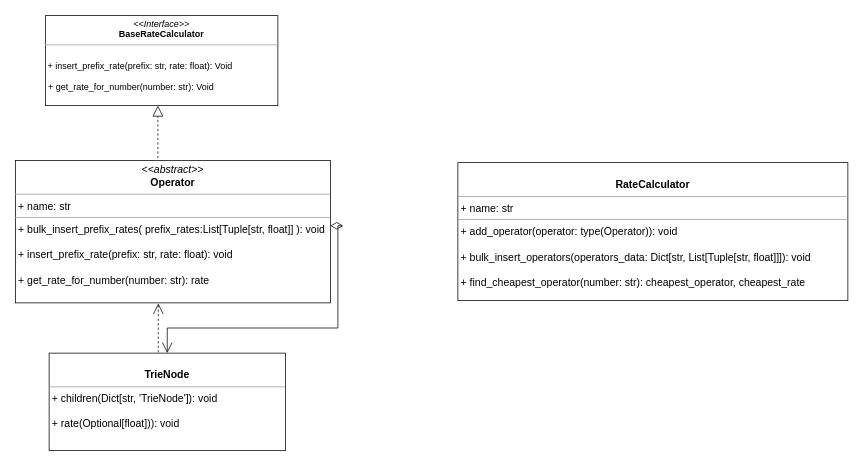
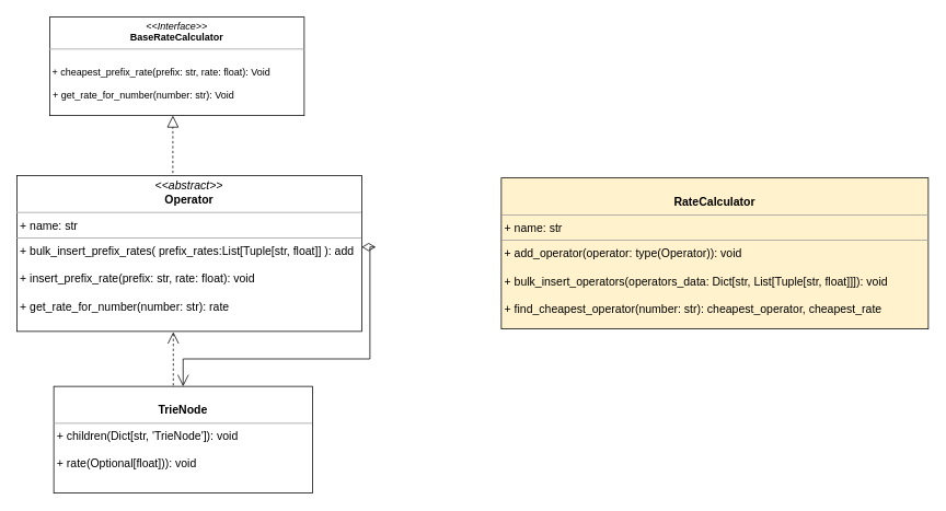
  <mxCell id="0" />
  <mxCell id="1" parent="0" />
- <mxCell id="2" value="&lt;p style=&quot;margin: 4px 0px 0px; text-align: center; font-size: 14px;&quot;&gt;&lt;font style=&quot;font-size: 14px;&quot;&gt;&lt;i style=&quot;&quot;&gt;&amp;lt;&amp;lt;abstract&amp;gt;&amp;gt;&lt;/i&gt;&lt;br&gt;&lt;b style=&quot;&quot;&gt;Operator&lt;/b&gt;&lt;/font&gt;&lt;/p&gt;&lt;hr style=&quot;font-size: 14px;&quot; size=&quot;1&quot;&gt;&lt;p style=&quot;margin: 0px 0px 0px 4px; font-size: 14px;&quot;&gt;&lt;font style=&quot;font-size: 14px;&quot;&gt;+ name: str&lt;/font&gt;&lt;/p&gt;&lt;hr style=&quot;font-size: 14px;&quot; size=&quot;1&quot;&gt;&lt;p style=&quot;margin: 0px 0px 0px 4px; font-size: 14px;&quot;&gt;&lt;font style=&quot;font-size: 14px;&quot;&gt;+&amp;nbsp;bulk_insert_prefix_rates&lt;span style=&quot;background-color: initial;&quot;&gt;( prefix_rates:List[Tuple[str, float]] ): void&lt;/span&gt;&lt;/font&gt;&lt;/p&gt;&lt;p style=&quot;margin: 0px 0px 0px 4px; font-size: 14px;&quot;&gt;&lt;font style=&quot;font-size: 14px;&quot;&gt;&lt;span style=&quot;background-color: initial;&quot;&gt;&lt;br&gt;+&amp;nbsp;&lt;/span&gt;insert_prefix_rate(prefix: str, rate: float): void&lt;br&gt;&lt;br&gt;&lt;/font&gt;&lt;/p&gt;&lt;p style=&quot;margin: 0px 0px 0px 4px; font-size: 14px;&quot;&gt;&lt;font style=&quot;font-size: 14px;&quot;&gt;+&amp;nbsp;get_rate_for_number(number: str): rate&lt;/font&gt;&lt;/p&gt;&lt;p style=&quot;margin: 0px 0px 0px 4px; font-size: 14px;&quot;&gt;&lt;br&gt;&lt;/p&gt;" style="verticalAlign=top;align=left;overflow=fill;fontSize=12;fontFamily=Helvetica;html=1;whiteSpace=wrap;" vertex="1" parent="1"><mxGeometry x="20" y="213" width="420" height="190" as="geometry" /></mxCell>
- <mxCell id="3" value="&lt;p style=&quot;margin: 4px 0px 0px; text-align: center; font-size: 14px;&quot;&gt;&lt;font style=&quot;font-size: 14px;&quot;&gt;&lt;br&gt;&lt;b style=&quot;&quot;&gt;RateCalculator&lt;/b&gt;&lt;/font&gt;&lt;/p&gt;&lt;hr style=&quot;font-size: 14px;&quot; size=&quot;1&quot;&gt;&lt;p style=&quot;margin: 0px 0px 0px 4px; font-size: 14px;&quot;&gt;&lt;font style=&quot;font-size: 14px;&quot;&gt;+ name: str&lt;/font&gt;&lt;/p&gt;&lt;hr style=&quot;font-size: 14px;&quot; size=&quot;1&quot;&gt;&lt;p style=&quot;margin: 0px 0px 0px 4px; font-size: 14px;&quot;&gt;&lt;font style=&quot;font-size: 14px;&quot;&gt;+&amp;nbsp;add_operator(operator: type(Operator)): void&lt;/font&gt;&lt;/p&gt;&lt;p style=&quot;margin: 0px 0px 0px 4px; font-size: 14px;&quot;&gt;&lt;font style=&quot;font-size: 14px;&quot;&gt;&lt;span style=&quot;background-color: initial;&quot;&gt;&lt;br&gt;+&amp;nbsp;&lt;/span&gt;bulk_insert_operators&lt;span style=&quot;background-color: initial;&quot;&gt;(operators_data: Dict[str, List[Tuple[str, float]]]): void&lt;/span&gt;&lt;/font&gt;&lt;/p&gt;&lt;p style=&quot;margin: 0px 0px 0px 4px; font-size: 14px;&quot;&gt;&lt;font style=&quot;font-size: 14px;&quot;&gt;&lt;span style=&quot;background-color: initial;&quot;&gt;&lt;br&gt;&lt;/span&gt;&lt;/font&gt;&lt;/p&gt;&lt;p style=&quot;margin: 0px 0px 0px 4px; font-size: 14px;&quot;&gt;&lt;font style=&quot;font-size: 14px;&quot;&gt;+ find_cheapest_operator(number: str): cheapest_operator, cheapest_rate&lt;/font&gt;&lt;/p&gt;&lt;p style=&quot;margin: 0px 0px 0px 4px; font-size: 14px;&quot;&gt;&lt;br&gt;&lt;/p&gt;" style="verticalAlign=top;align=left;overflow=fill;fontSize=12;fontFamily=Helvetica;html=1;whiteSpace=wrap;" vertex="1" parent="1"><mxGeometry x="610" y="216" width="520" height="184" as="geometry" /></mxCell>
- <mxCell id="4" value="&lt;p style=&quot;margin:0px;margin-top:4px;text-align:center;&quot;&gt;&lt;i&gt;&amp;lt;&amp;lt;Interface&amp;gt;&amp;gt;&lt;/i&gt;&lt;br&gt;&lt;b&gt;BaseRateCalculator&lt;/b&gt;&lt;br&gt;&lt;/p&gt;&lt;hr size=&quot;1&quot;&gt;&lt;p style=&quot;margin:0px;margin-left:4px;&quot;&gt;&lt;br&gt;&lt;/p&gt;&amp;nbsp;+ insert_prefix_rate(prefix: str, rate: float): Void&lt;br&gt;&lt;br&gt;&lt;p style=&quot;margin:0px;margin-left:4px;&quot;&gt;+ get_rate_for_number(number: str): Void&lt;/p&gt;" style="verticalAlign=top;align=left;overflow=fill;fontSize=12;fontFamily=Helvetica;html=1;whiteSpace=wrap;" vertex="1" parent="1"><mxGeometry x="60" y="20" width="310" height="120" as="geometry" /></mxCell>
+ <mxCell id="2" value="&lt;p style=&quot;margin: 4px 0px 0px; text-align: center; font-size: 14px;&quot;&gt;&lt;font style=&quot;font-size: 14px;&quot;&gt;&lt;i style=&quot;&quot;&gt;&amp;lt;&amp;lt;abstract&amp;gt;&amp;gt;&lt;/i&gt;&lt;br&gt;&lt;b style=&quot;&quot;&gt;Operator&lt;/b&gt;&lt;/font&gt;&lt;/p&gt;&lt;hr style=&quot;font-size: 14px;&quot; size=&quot;1&quot;&gt;&lt;p style=&quot;margin: 0px 0px 0px 4px; font-size: 14px;&quot;&gt;&lt;font style=&quot;font-size: 14px;&quot;&gt;+ name: str&lt;/font&gt;&lt;/p&gt;&lt;hr style=&quot;font-size: 14px;&quot; size=&quot;1&quot;&gt;&lt;p style=&quot;margin: 0px 0px 0px 4px; font-size: 14px;&quot;&gt;&lt;font style=&quot;font-size: 14px;&quot;&gt;+&amp;nbsp;bulk_insert_prefix_rates&lt;span style=&quot;background-color: initial;&quot;&gt;( prefix_rates:List[Tuple[str, float]] ): add&lt;/span&gt;&lt;/font&gt;&lt;/p&gt;&lt;p style=&quot;margin: 0px 0px 0px 4px; font-size: 14px;&quot;&gt;&lt;font style=&quot;font-size: 14px;&quot;&gt;&lt;span style=&quot;background-color: initial;&quot;&gt;&lt;br&gt;+&amp;nbsp;&lt;/span&gt;insert_prefix_rate(prefix: str, rate: float): void&lt;br&gt;&lt;br&gt;&lt;/font&gt;&lt;/p&gt;&lt;p style=&quot;margin: 0px 0px 0px 4px; font-size: 14px;&quot;&gt;&lt;font style=&quot;font-size: 14px;&quot;&gt;+&amp;nbsp;get_rate_for_number(number: str): rate&lt;/font&gt;&lt;/p&gt;&lt;p style=&quot;margin: 0px 0px 0px 4px; font-size: 14px;&quot;&gt;&lt;br&gt;&lt;/p&gt;" style="verticalAlign=top;align=left;overflow=fill;fontSize=12;fontFamily=Helvetica;html=1;whiteSpace=wrap;" vertex="1" parent="1"><mxGeometry x="20" y="213" width="420" height="190" as="geometry" /></mxCell>
+ <mxCell id="3" value="&lt;p style=&quot;margin: 4px 0px 0px; text-align: center; font-size: 14px;&quot;&gt;&lt;font style=&quot;font-size: 14px;&quot;&gt;&lt;br&gt;&lt;b style=&quot;&quot;&gt;RateCalculator&lt;/b&gt;&lt;/font&gt;&lt;/p&gt;&lt;hr style=&quot;font-size: 14px;&quot; size=&quot;1&quot;&gt;&lt;p style=&quot;margin: 0px 0px 0px 4px; font-size: 14px;&quot;&gt;&lt;font style=&quot;font-size: 14px;&quot;&gt;+ name: str&lt;/font&gt;&lt;/p&gt;&lt;hr style=&quot;font-size: 14px;&quot; size=&quot;1&quot;&gt;&lt;p style=&quot;margin: 0px 0px 0px 4px; font-size: 14px;&quot;&gt;&lt;font style=&quot;font-size: 14px;&quot;&gt;+&amp;nbsp;add_operator(operator: type(Operator)): void&lt;/font&gt;&lt;/p&gt;&lt;p style=&quot;margin: 0px 0px 0px 4px; font-size: 14px;&quot;&gt;&lt;font style=&quot;font-size: 14px;&quot;&gt;&lt;span style=&quot;background-color: initial;&quot;&gt;&lt;br&gt;+&amp;nbsp;&lt;/span&gt;bulk_insert_operators&lt;span style=&quot;background-color: initial;&quot;&gt;(operators_data: Dict[str, List[Tuple[str, float]]]): void&lt;/span&gt;&lt;/font&gt;&lt;/p&gt;&lt;p style=&quot;margin: 0px 0px 0px 4px; font-size: 14px;&quot;&gt;&lt;font style=&quot;font-size: 14px;&quot;&gt;&lt;span style=&quot;background-color: initial;&quot;&gt;&lt;br&gt;&lt;/span&gt;&lt;/font&gt;&lt;/p&gt;&lt;p style=&quot;margin: 0px 0px 0px 4px; font-size: 14px;&quot;&gt;&lt;font style=&quot;font-size: 14px;&quot;&gt;+ find_cheapest_operator(number: str): cheapest_operator, cheapest_rate&lt;/font&gt;&lt;/p&gt;&lt;p style=&quot;margin: 0px 0px 0px 4px; font-size: 14px;&quot;&gt;&lt;br&gt;&lt;/p&gt;" style="verticalAlign=top;align=left;overflow=fill;fontSize=12;fontFamily=Helvetica;html=1;whiteSpace=wrap;fillColor=#fff2cc;" vertex="1" parent="1"><mxGeometry x="610" y="216" width="520" height="184" as="geometry" /></mxCell>
+ <mxCell id="4" value="&lt;p style=&quot;margin:0px;margin-top:4px;text-align:center;&quot;&gt;&lt;i&gt;&amp;lt;&amp;lt;Interface&amp;gt;&amp;gt;&lt;/i&gt;&lt;br&gt;&lt;b&gt;BaseRateCalculator&lt;/b&gt;&lt;br&gt;&lt;/p&gt;&lt;hr size=&quot;1&quot;&gt;&lt;p style=&quot;margin:0px;margin-left:4px;&quot;&gt;&lt;br&gt;&lt;/p&gt;&amp;nbsp;+ cheapest_prefix_rate(prefix: str, rate: float): Void&lt;br&gt;&lt;br&gt;&lt;p style=&quot;margin:0px;margin-left:4px;&quot;&gt;+ get_rate_for_number(number: str): Void&lt;/p&gt;" style="verticalAlign=top;align=left;overflow=fill;fontSize=12;fontFamily=Helvetica;html=1;whiteSpace=wrap;" vertex="1" parent="1"><mxGeometry x="60" y="20" width="310" height="120" as="geometry" /></mxCell>
  <mxCell id="5" value="" style="endArrow=open;html=1;endSize=12;startArrow=diamondThin;startSize=14;startFill=0;align=left;verticalAlign=bottom;rounded=0;exitX=1;exitY=0.459;exitDx=0;exitDy=0;exitPerimeter=0;edgeStyle=orthogonalEdgeStyle;" edge="1" parent="1" source="2" target="7"><mxGeometry x="-1" y="3" relative="1" as="geometry"><mxPoint x="450" y="300" as="sourcePoint" /><mxPoint x="593" y="310" as="targetPoint" /></mxGeometry></mxCell>
  <mxCell id="6" value="" style="endArrow=block;dashed=1;endFill=0;endSize=12;html=1;rounded=0;" edge="1" parent="1"><mxGeometry width="160" relative="1" as="geometry"><mxPoint x="210" y="210" as="sourcePoint" /><mxPoint x="210" y="140" as="targetPoint" /></mxGeometry></mxCell>
  <mxCell id="7" value="&lt;p style=&quot;margin: 4px 0px 0px; text-align: center; font-size: 14px;&quot;&gt;&lt;font style=&quot;font-size: 14px;&quot;&gt;&lt;br&gt;&lt;b style=&quot;&quot;&gt;TrieNode&lt;/b&gt;&lt;br&gt;&lt;/font&gt;&lt;/p&gt;&lt;hr style=&quot;font-size: 14px;&quot; size=&quot;1&quot;&gt;&lt;p style=&quot;margin: 0px 0px 0px 4px; font-size: 14px;&quot;&gt;&lt;/p&gt;&lt;font style=&quot;font-size: 14px;&quot;&gt;&amp;nbsp;+ children(Dict[str, 'TrieNode']): void&lt;br&gt;&lt;br&gt;&lt;/font&gt;&lt;p style=&quot;margin: 0px 0px 0px 4px; font-size: 14px;&quot;&gt;&lt;font style=&quot;font-size: 14px;&quot;&gt;+ rate(Optional[float])&lt;span style=&quot;background-color: initial;&quot;&gt;): void&lt;/span&gt;&lt;/font&gt;&lt;/p&gt;" style="verticalAlign=top;align=left;overflow=fill;fontSize=12;fontFamily=Helvetica;html=1;whiteSpace=wrap;" vertex="1" parent="1"><mxGeometry x="65" y="470" width="315" height="130" as="geometry" /></mxCell>
  <mxCell id="8" value="" style="endArrow=open;endSize=12;dashed=1;html=1;rounded=0;exitX=0.462;exitY=-0.008;exitDx=0;exitDy=0;entryX=0.418;entryY=1.004;entryDx=0;entryDy=0;entryPerimeter=0;exitPerimeter=0;" edge="1" parent="1" source="7"><mxGeometry width="160" relative="1" as="geometry"><mxPoint x="255" y="460" as="sourcePoint" /><mxPoint x="210.56" y="403.76" as="targetPoint" /></mxGeometry></mxCell>
